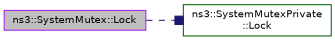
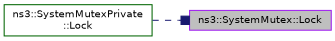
  digraph {
    rankdir=LR
    node [fontname=Helvetica fontsize=10 shape=record style=filled]
    n1 [color=purple fillcolor=grey75 fontcolor=black height=0.2 label="ns3::SystemMutex::Lock" width=0.4]
    n2 [color=darkgreen fillcolor=white height=0.2 label="ns3::SystemMutexPrivate\l::Lock" width=0.4]
-   n1 -> n2 [color=midnightblue fontname=Helvetica fontsize=10 labelfontname=Helvetica labelfontsize=10 style=dashed arrowhead=box]
+   n2 -> n1 [color=midnightblue fontname=Helvetica fontsize=10 labelfontname=Helvetica labelfontsize=10 style=dashed arrowhead=box]
  }
